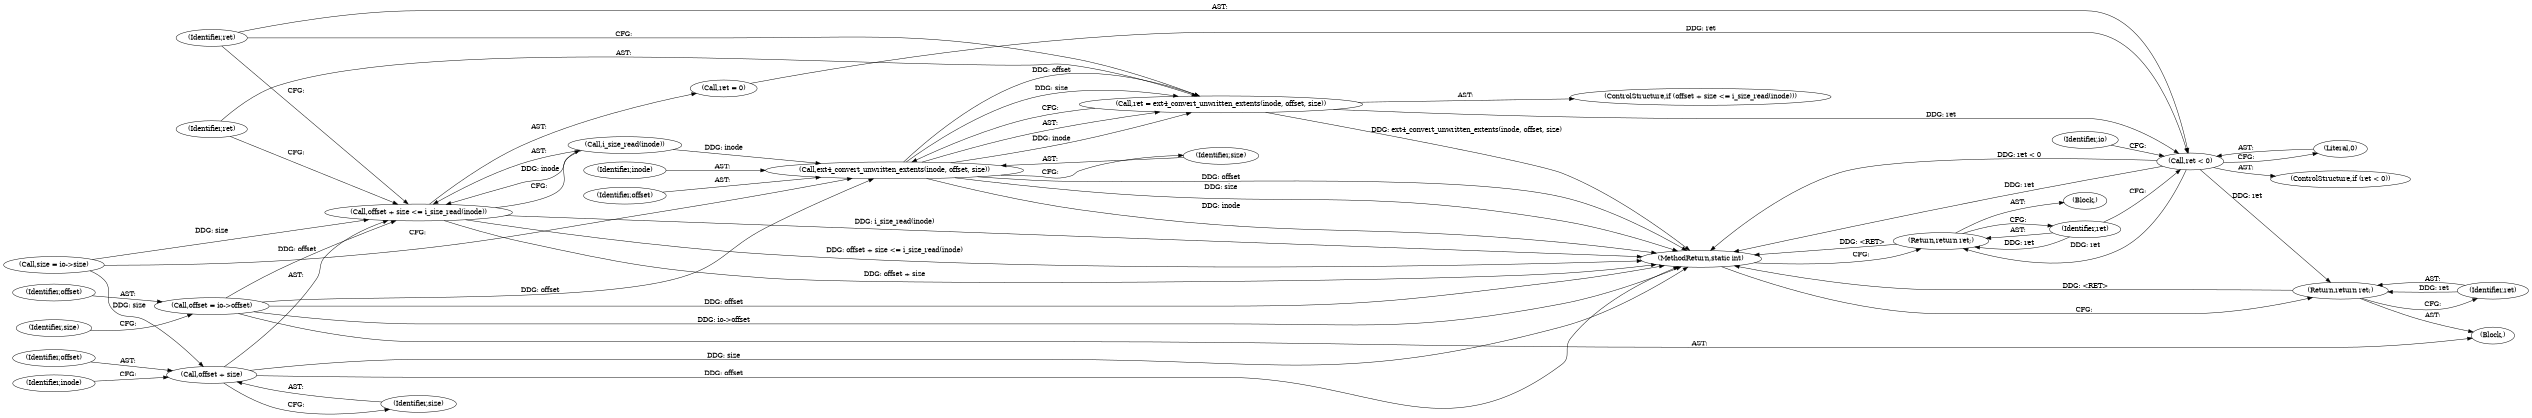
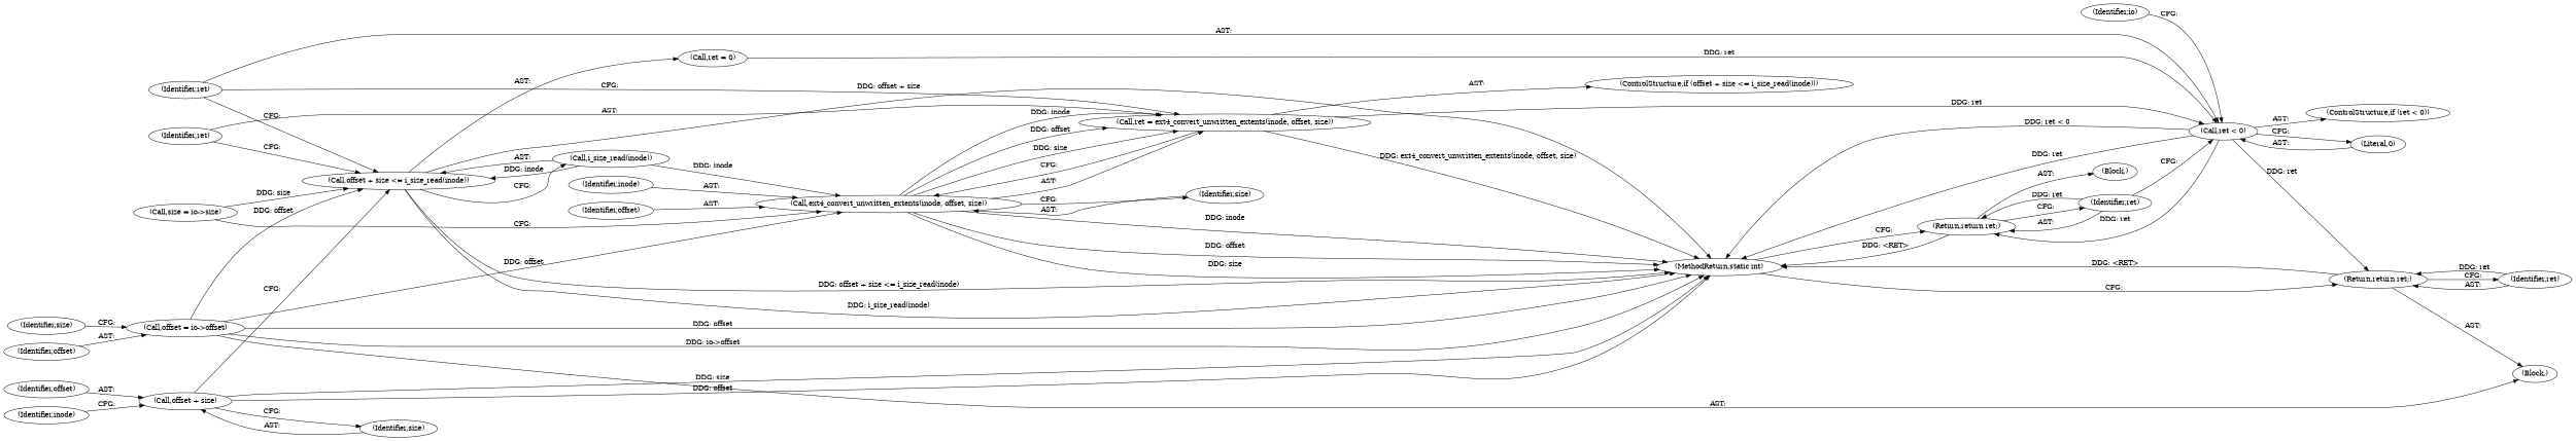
  digraph {
    rankdir=LR
    n1 [label="(Call,offset = io->offset)"]
    n2 [label="(Call,offset + size <= i_size_read(inode))"]
    n3 [label="(Call,ext4_convert_unwritten_extents(inode, offset, size))"]
    n4 [label="(Block,)"]
    n5 [label="(MethodReturn,static int)"]
    n6 [label="(Call,i_size_read(inode))"]
    n7 [label="(Call,ret = 0)"]
    n8 [label="(Call,offset + size)"]
    n9 [label="(Identifier,size)"]
    n10 [label="(Call,ret = ext4_convert_unwritten_extents(inode, offset, size))"]
    n11 [label="(Identifier,size)"]
    n12 [label="(Return,return ret;)"]
    n13 [label="(Return,return ret;)"]
    n14 [label="(ControlStructure,if (offset + size <= i_size_read(inode)))"]
    n15 [label="(Call,ret < 0)"]
    n16 [label="(ControlStructure,if (ret < 0))"]
    n17 [label="(Literal,0)"]
    n18 [label="(Block,)"]
    n19 [label="(Identifier,ret)"]
    n20 [label="(Identifier,ret)"]
    n21 [label="(Identifier,size)"]
    n22 [label="(Identifier,offset)"]
    n23 [label="(Identifier,offset)"]
    n24 [label="(Identifier,io)"]
    n25 [label="(Identifier,ret)"]
    n26 [label="(Call,size = io->size)"]
    n27 [label="(Identifier,inode)"]
    n28 [label="(Identifier,ret)"]
    n29 [label="(Identifier,inode)"]
    n30 [label="(Identifier,offset)"]
    n1 -> n2 [label="DDG: offset"]
    n1 -> n3 [label="DDG: offset"]
    n1 -> n4 [label="AST: "]
    n1 -> n5 [label="DDG: offset"]
    n1 -> n5 [label="DDG: io->offset"]
    n2 -> n5 [label="DDG: offset + size"]
    n2 -> n5 [label="DDG: offset + size <= i_size_read(inode)"]
    n2 -> n5 [label="DDG: i_size_read(inode)"]
    n2 -> n6 [label="CFG: "]
    n2 -> n7 [label="AST: "]
    n3 -> n5 [label="DDG: offset"]
    n3 -> n5 [label="DDG: size"]
    n3 -> n5 [label="DDG: inode"]
    n3 -> n10 [label="AST: "]
    n3 -> n10 [label="DDG: inode"]
    n3 -> n10 [label="DDG: offset"]
    n3 -> n10 [label="DDG: size"]
    n3 -> n11 [label="CFG: "]
    n5 -> n12 [label="CFG: "]
    n5 -> n13 [label="CFG: "]
    n6 -> n2 [label="AST: "]
    n6 -> n2 [label="DDG: inode"]
    n6 -> n3 [label="DDG: inode"]
    n7 -> n15 [label="DDG: ret"]
-   n8 -> n2 [label="AST: "]
+   n8 -> n2 [label="CFG: "]
    n8 -> n5 [label="DDG: size"]
    n8 -> n5 [label="DDG: offset"]
    n8 -> n9 [label="CFG: "]
    n9 -> n8 [label="AST: "]
    n10 -> n3 [label="CFG: "]
    n10 -> n5 [label="DDG: ext4_convert_unwritten_extents(inode, offset, size)"]
    n10 -> n14 [label="AST: "]
    n10 -> n15 [label="DDG: ret"]
    n11 -> n3 [label="AST: "]
    n12 -> n5 [label="DDG: <RET>"]
    n12 -> n18 [label="AST: "]
    n12 -> n19 [label="CFG: "]
    n13 -> n4 [label="AST: "]
    n13 -> n5 [label="DDG: <RET>"]
    n13 -> n20 [label="CFG: "]
    n15 -> n5 [label="DDG: ret < 0"]
    n15 -> n5 [label="DDG: ret"]
    n15 -> n12 [label="DDG: ret"]
    n15 -> n13 [label="DDG: ret"]
    n15 -> n16 [label="AST: "]
    n15 -> n17 [label="CFG: "]
    n17 -> n15 [label="AST: "]
    n19 -> n12 [label="AST: "]
    n19 -> n12 [label="DDG: ret"]
    n19 -> n15 [label="CFG: "]
    n20 -> n13 [label="AST: "]
    n20 -> n13 [label="DDG: ret"]
    n21 -> n1 [label="CFG: "]
    n22 -> n8 [label="AST: "]
    n23 -> n3 [label="AST: "]
    n24 -> n15 [label="CFG: "]
    n25 -> n2 [label="CFG: "]
    n25 -> n10 [label="CFG: "]
    n25 -> n15 [label="AST: "]
    n26 -> n2 [label="DDG: size"]
    n26 -> n3 [label="CFG: "]
-   n26 -> n8 [label="DDG: size"]
    n27 -> n3 [label="AST: "]
    n28 -> n2 [label="CFG: "]
    n28 -> n10 [label="AST: "]
    n29 -> n8 [label="CFG: "]
    n30 -> n1 [label="AST: "]
  }
